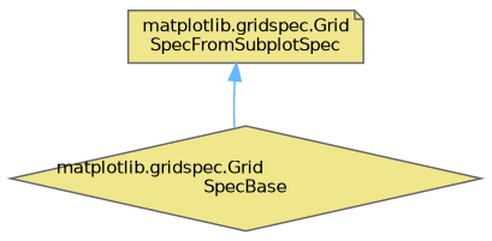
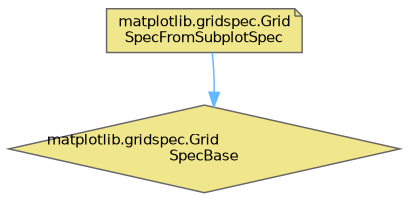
  digraph {
    node [color=gray40 fillcolor=khaki fontname=Helvetica fontsize=10 style=filled]
    n1 [fontcolor=black height=0.2 label="matplotlib.gridspec.Grid\lSpecFromSubplotSpec" shape=note width=0.4]
    n2 [height=0.2 label="matplotlib.gridspec.Grid\lSpecBase" shape=diamond width=0.4]
-   n1 -> n2 [color=steelblue1 dir=back fontname=Helvetica fontsize=10 labelfontname=Helvetica labelfontsize=10 style=solid]
+   n2 -> n1 [color=steelblue1 dir=back fontname=Helvetica fontsize=10 labelfontname=Helvetica labelfontsize=10 style=solid]
  }
